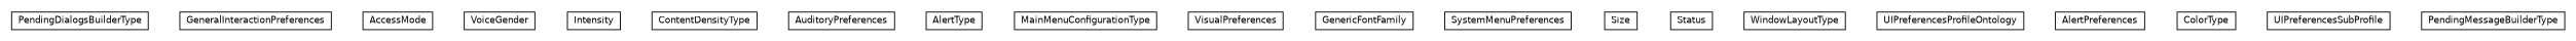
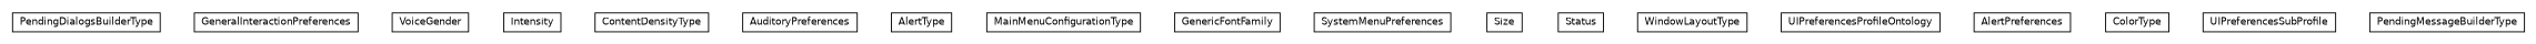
  digraph {
    nodesep=0.25
    ranksep=0.5
    node [fontcolor=black fontname=Helvetica fontsize=10.0 shape=plaintext]
    n1 [label=<<table title="org.universAAL.ontology.ui.preferences.PendingDialogsBuilderType" border="0" cellborder="1" cellspacing="0" cellpadding="2" port="p" href="./PendingDialogsBuilderType.html"> 		<tr><td><table border="0" cellspacing="0" cellpadding="1"> <tr><td align="center" balign="center"> PendingDialogsBuilderType </td></tr> 		</table></td></tr> 		</table>>]
    n2 [label=<<table title="org.universAAL.ontology.ui.preferences.GeneralInteractionPreferences" border="0" cellborder="1" cellspacing="0" cellpadding="2" port="p" href="./GeneralInteractionPreferences.html"> 		<tr><td><table border="0" cellspacing="0" cellpadding="1"> <tr><td align="center" balign="center"> GeneralInteractionPreferences </td></tr> 		</table></td></tr> 		</table>>]
-   n3 [label=<<table title="org.universAAL.ontology.ui.preferences.AccessMode" border="0" cellborder="1" cellspacing="0" cellpadding="2" port="p" href="./AccessMode.html"> 		<tr><td><table border="0" cellspacing="0" cellpadding="1"> <tr><td align="center" balign="center"> AccessMode </td></tr> 		</table></td></tr> 		</table>>]
    n4 [label=<<table title="org.universAAL.ontology.ui.preferences.VoiceGender" border="0" cellborder="1" cellspacing="0" cellpadding="2" port="p" href="./VoiceGender.html"> 		<tr><td><table border="0" cellspacing="0" cellpadding="1"> <tr><td align="center" balign="center"> VoiceGender </td></tr> 		</table></td></tr> 		</table>>]
    n5 [label=<<table title="org.universAAL.ontology.ui.preferences.Intensity" border="0" cellborder="1" cellspacing="0" cellpadding="2" port="p" href="./Intensity.html"> 		<tr><td><table border="0" cellspacing="0" cellpadding="1"> <tr><td align="center" balign="center"> Intensity </td></tr> 		</table></td></tr> 		</table>>]
    n6 [label=<<table title="org.universAAL.ontology.ui.preferences.ContentDensityType" border="0" cellborder="1" cellspacing="0" cellpadding="2" port="p" href="./ContentDensityType.html"> 		<tr><td><table border="0" cellspacing="0" cellpadding="1"> <tr><td align="center" balign="center"> ContentDensityType </td></tr> 		</table></td></tr> 		</table>>]
    n7 [label=<<table title="org.universAAL.ontology.ui.preferences.AuditoryPreferences" border="0" cellborder="1" cellspacing="0" cellpadding="2" port="p" href="./AuditoryPreferences.html"> 		<tr><td><table border="0" cellspacing="0" cellpadding="1"> <tr><td align="center" balign="center"> AuditoryPreferences </td></tr> 		</table></td></tr> 		</table>>]
    n8 [label=<<table title="org.universAAL.ontology.ui.preferences.AlertType" border="0" cellborder="1" cellspacing="0" cellpadding="2" port="p" href="./AlertType.html"> 		<tr><td><table border="0" cellspacing="0" cellpadding="1"> <tr><td align="center" balign="center"> AlertType </td></tr> 		</table></td></tr> 		</table>>]
    n9 [label=<<table title="org.universAAL.ontology.ui.preferences.MainMenuConfigurationType" border="0" cellborder="1" cellspacing="0" cellpadding="2" port="p" href="./MainMenuConfigurationType.html"> 		<tr><td><table border="0" cellspacing="0" cellpadding="1"> <tr><td align="center" balign="center"> MainMenuConfigurationType </td></tr> 		</table></td></tr> 		</table>>]
-   n10 [label=<<table title="org.universAAL.ontology.ui.preferences.VisualPreferences" border="0" cellborder="1" cellspacing="0" cellpadding="2" port="p" href="./VisualPreferences.html"> 		<tr><td><table border="0" cellspacing="0" cellpadding="1"> <tr><td align="center" balign="center"> VisualPreferences </td></tr> 		</table></td></tr> 		</table>>]
    n11 [label=<<table title="org.universAAL.ontology.ui.preferences.GenericFontFamily" border="0" cellborder="1" cellspacing="0" cellpadding="2" port="p" href="./GenericFontFamily.html"> 		<tr><td><table border="0" cellspacing="0" cellpadding="1"> <tr><td align="center" balign="center"> GenericFontFamily </td></tr> 		</table></td></tr> 		</table>>]
    n12 [label=<<table title="org.universAAL.ontology.ui.preferences.SystemMenuPreferences" border="0" cellborder="1" cellspacing="0" cellpadding="2" port="p" href="./SystemMenuPreferences.html"> 		<tr><td><table border="0" cellspacing="0" cellpadding="1"> <tr><td align="center" balign="center"> SystemMenuPreferences </td></tr> 		</table></td></tr> 		</table>>]
    n13 [label=<<table title="org.universAAL.ontology.ui.preferences.Size" border="0" cellborder="1" cellspacing="0" cellpadding="2" port="p" href="./Size.html"> 		<tr><td><table border="0" cellspacing="0" cellpadding="1"> <tr><td align="center" balign="center"> Size </td></tr> 		</table></td></tr> 		</table>>]
    n14 [label=<<table title="org.universAAL.ontology.ui.preferences.Status" border="0" cellborder="1" cellspacing="0" cellpadding="2" port="p" href="./Status.html"> 		<tr><td><table border="0" cellspacing="0" cellpadding="1"> <tr><td align="center" balign="center"> Status </td></tr> 		</table></td></tr> 		</table>>]
    n15 [label=<<table title="org.universAAL.ontology.ui.preferences.WindowLayoutType" border="0" cellborder="1" cellspacing="0" cellpadding="2" port="p" href="./WindowLayoutType.html"> 		<tr><td><table border="0" cellspacing="0" cellpadding="1"> <tr><td align="center" balign="center"> WindowLayoutType </td></tr> 		</table></td></tr> 		</table>>]
    n16 [label=<<table title="org.universAAL.ontology.ui.preferences.UIPreferencesProfileOntology" border="0" cellborder="1" cellspacing="0" cellpadding="2" port="p" href="./UIPreferencesProfileOntology.html"> 		<tr><td><table border="0" cellspacing="0" cellpadding="1"> <tr><td align="center" balign="center"> UIPreferencesProfileOntology </td></tr> 		</table></td></tr> 		</table>>]
    n17 [label=<<table title="org.universAAL.ontology.ui.preferences.AlertPreferences" border="0" cellborder="1" cellspacing="0" cellpadding="2" port="p" href="./AlertPreferences.html"> 		<tr><td><table border="0" cellspacing="0" cellpadding="1"> <tr><td align="center" balign="center"> AlertPreferences </td></tr> 		</table></td></tr> 		</table>>]
    n18 [label=<<table title="org.universAAL.ontology.ui.preferences.ColorType" border="0" cellborder="1" cellspacing="0" cellpadding="2" port="p" href="./ColorType.html"> 		<tr><td><table border="0" cellspacing="0" cellpadding="1"> <tr><td align="center" balign="center"> ColorType </td></tr> 		</table></td></tr> 		</table>>]
    n19 [label=<<table title="org.universAAL.ontology.ui.preferences.UIPreferencesSubProfile" border="0" cellborder="1" cellspacing="0" cellpadding="2" port="p" href="./UIPreferencesSubProfile.html"> 		<tr><td><table border="0" cellspacing="0" cellpadding="1"> <tr><td align="center" balign="center"> UIPreferencesSubProfile </td></tr> 		</table></td></tr> 		</table>>]
    n20 [label=<<table title="org.universAAL.ontology.ui.preferences.PendingMessageBuilderType" border="0" cellborder="1" cellspacing="0" cellpadding="2" port="p" href="./PendingMessageBuilderType.html"> 		<tr><td><table border="0" cellspacing="0" cellpadding="1"> <tr><td align="center" balign="center"> PendingMessageBuilderType </td></tr> 		</table></td></tr> 		</table>>]
  }
